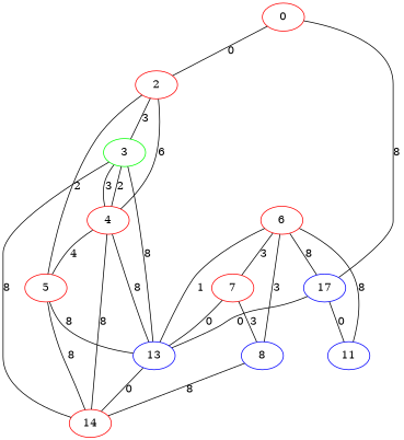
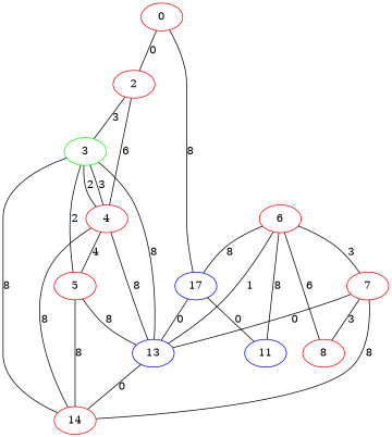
  graph {
    node [color=red weight=1]
    0
    2
    n3 [color=blue label=17 weight=3]
    3 [color=green weight=2]
    4
    11 [color=blue weight=3]
    13 [color=blue weight=3]
    5
    14 [weight=3]
    6
    7
-   8 [color=blue]
+   8
    0 -- 2 [label=0]
    0 -- n3 [label=8]
    2 -- 3 [label=3]
    2 -- 4 [label=6]
    n3 -- 11 [label=0]
    n3 -- 13 [label=0]
    3 -- 4 [label=3]
    3 -- 4 [label=2]
    3 -- 13 [label=8]
-   2 -- 5 [label=2]
+   3 -- 5 [label=2]
    3 -- 14 [label=8]
    4 -- 13 [label=8]
    4 -- 5 [label=4]
    4 -- 14 [label=8]
    13 -- 14 [label=0]
    5 -- 13 [label=8]
    5 -- 14 [label=8]
    6 -- n3 [label=8]
    6 -- 11 [label=8]
    6 -- 13 [label=1]
    6 -- 7 [label=3]
-   6 -- 8 [label=3]
+   6 -- 8 [label=6]
    7 -- 13 [label=0]
-   8 -- 14 [label=8]
+   7 -- 14 [label=8]
    7 -- 8 [label=3]
  }
